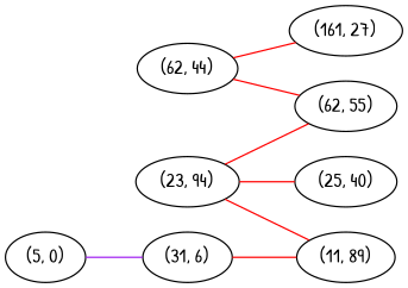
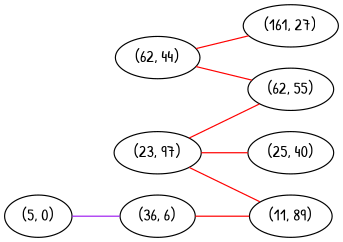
  graph {
    fontname="Patrick Hand"
    rankdir=LR
    node [fontname="Patrick Hand"]
    edge [color=red fontname="Patrick Hand" weight=1]
    "(62, 44)"
    "(62, 55)"
    n3 [label="(161, 27)"]
-   "(23, 94)"
+   "(23, 94)" [label="(23, 97)"]
    "(25, 40)"
    "(11, 89)"
    n7 [label="(5, 0)"]
-   "(31, 6)"
+   "(31, 6)" [label="(36, 6)"]
    "(62, 44)" -- "(62, 55)"
    "(62, 44)" -- n3
    "(23, 94)" -- "(62, 55)"
    "(23, 94)" -- "(25, 40)"
    "(23, 94)" -- "(11, 89)"
    n7 -- "(31, 6)" [color=purple weight=4]
    "(31, 6)" -- "(11, 89)"
  }
